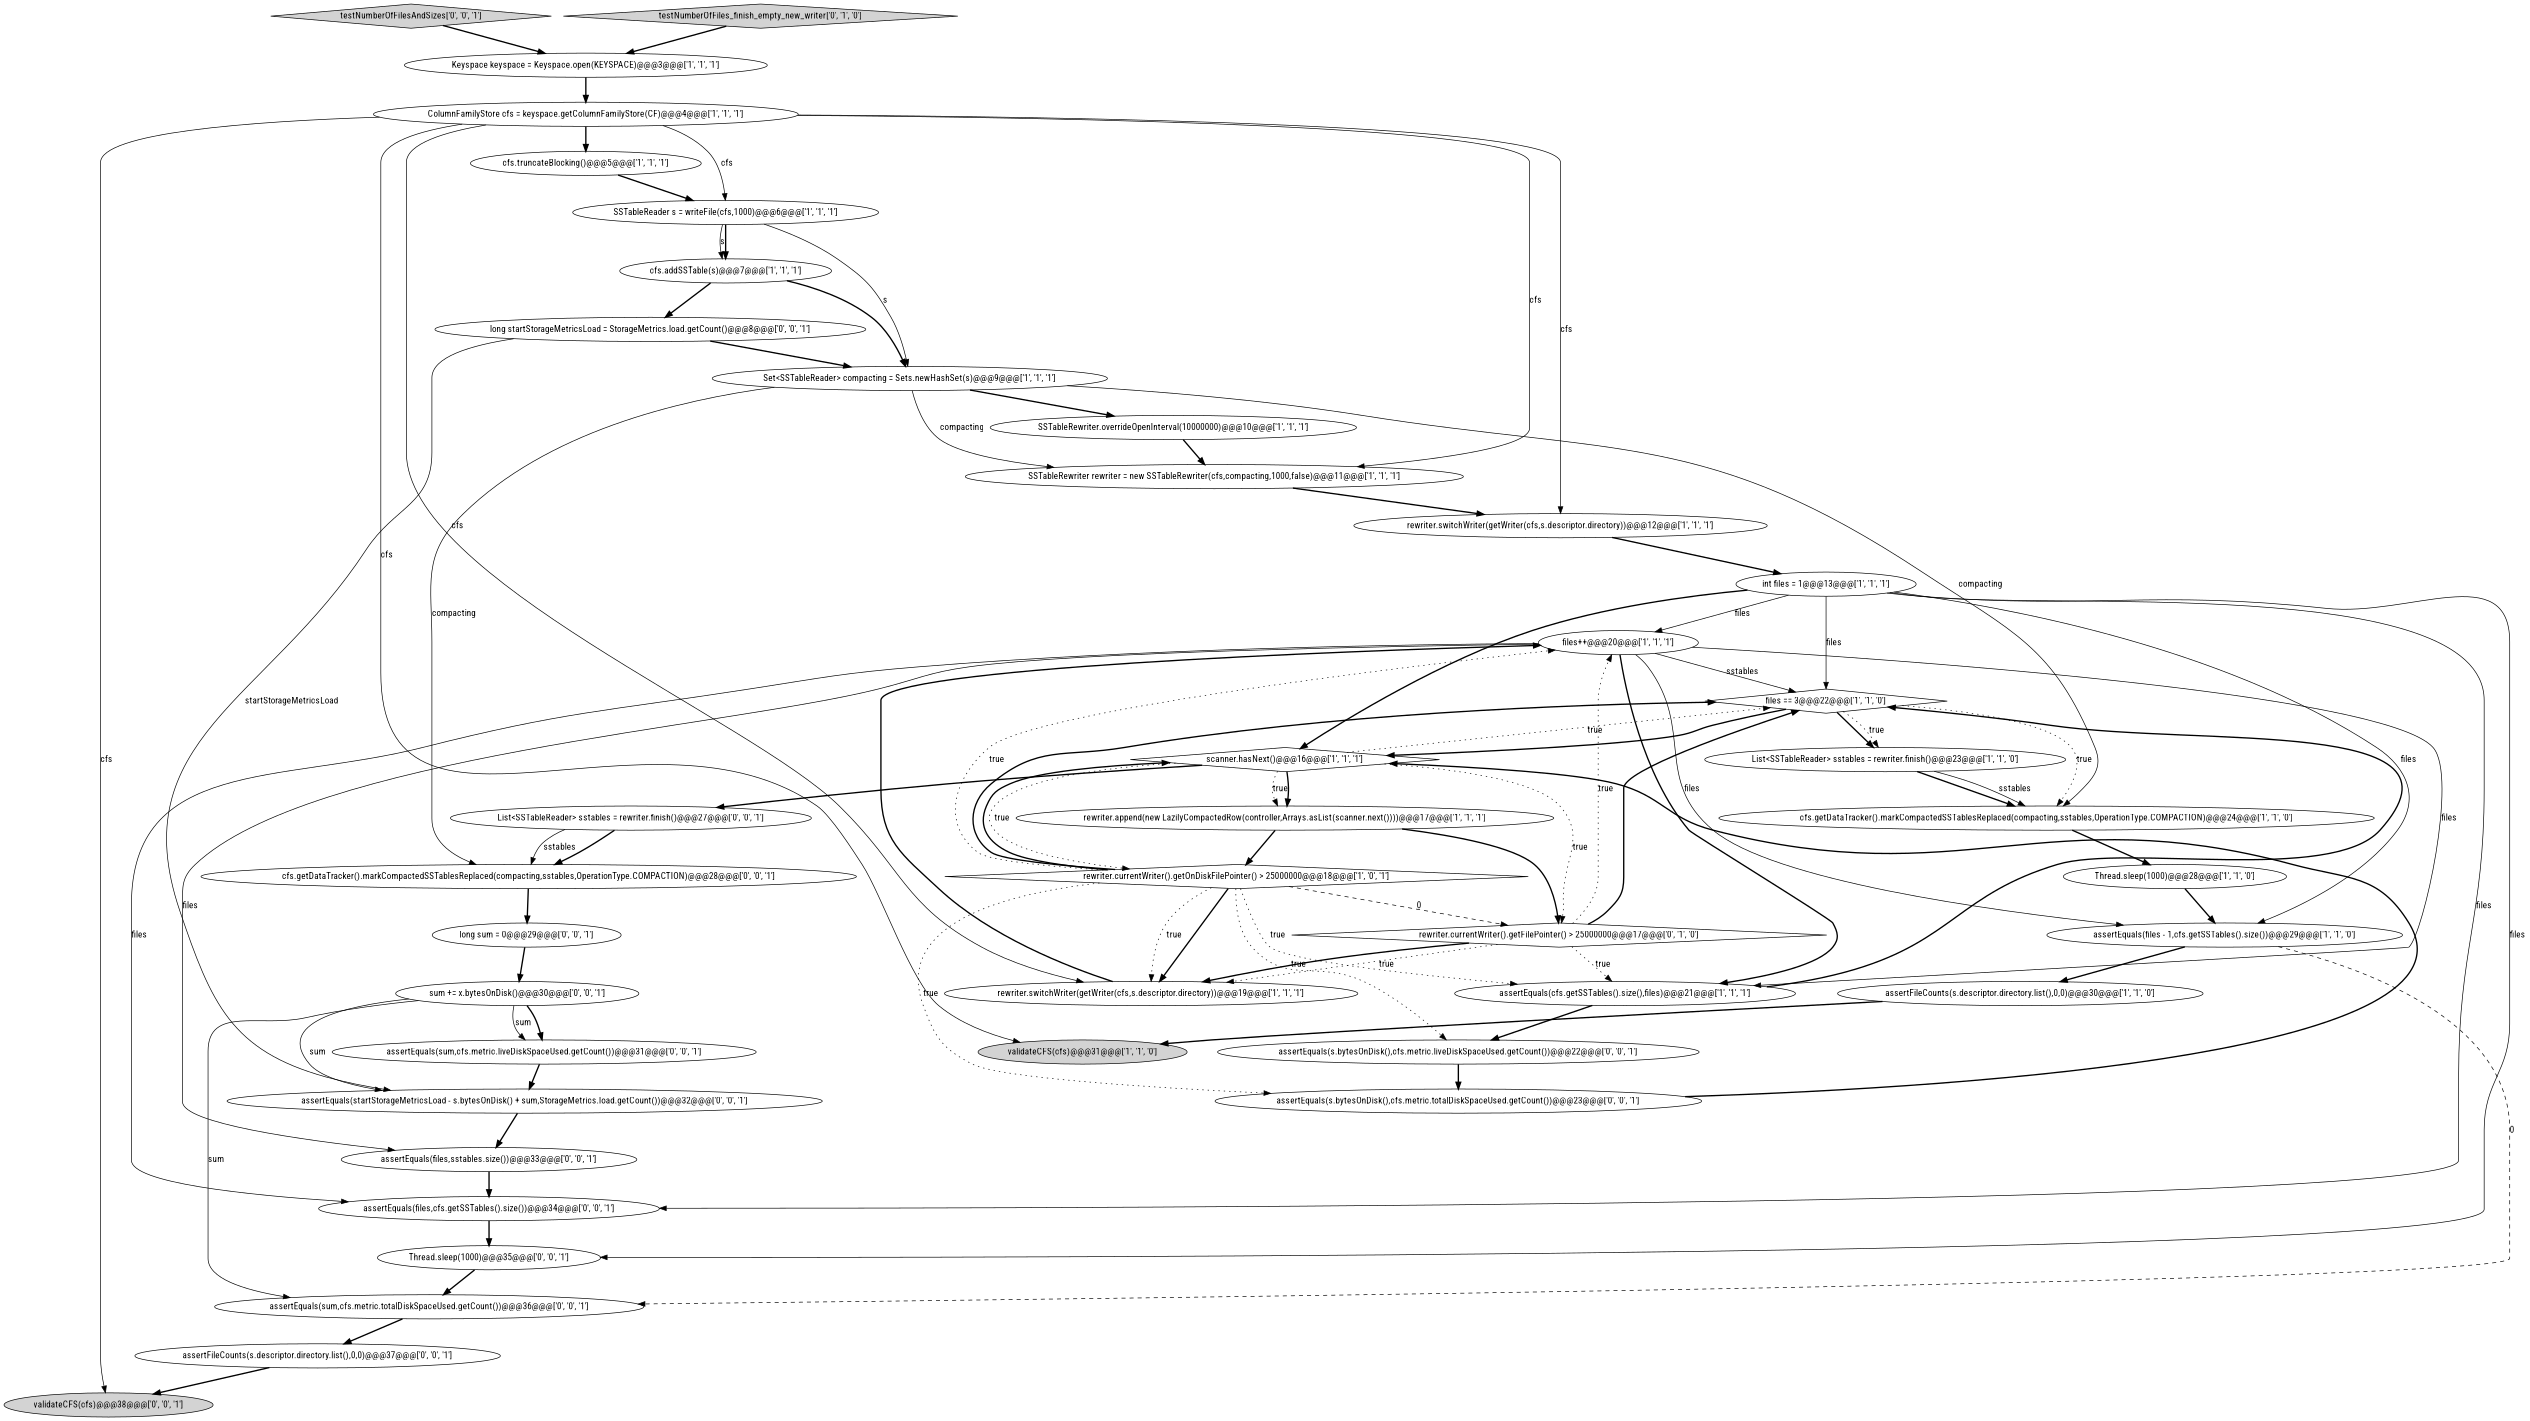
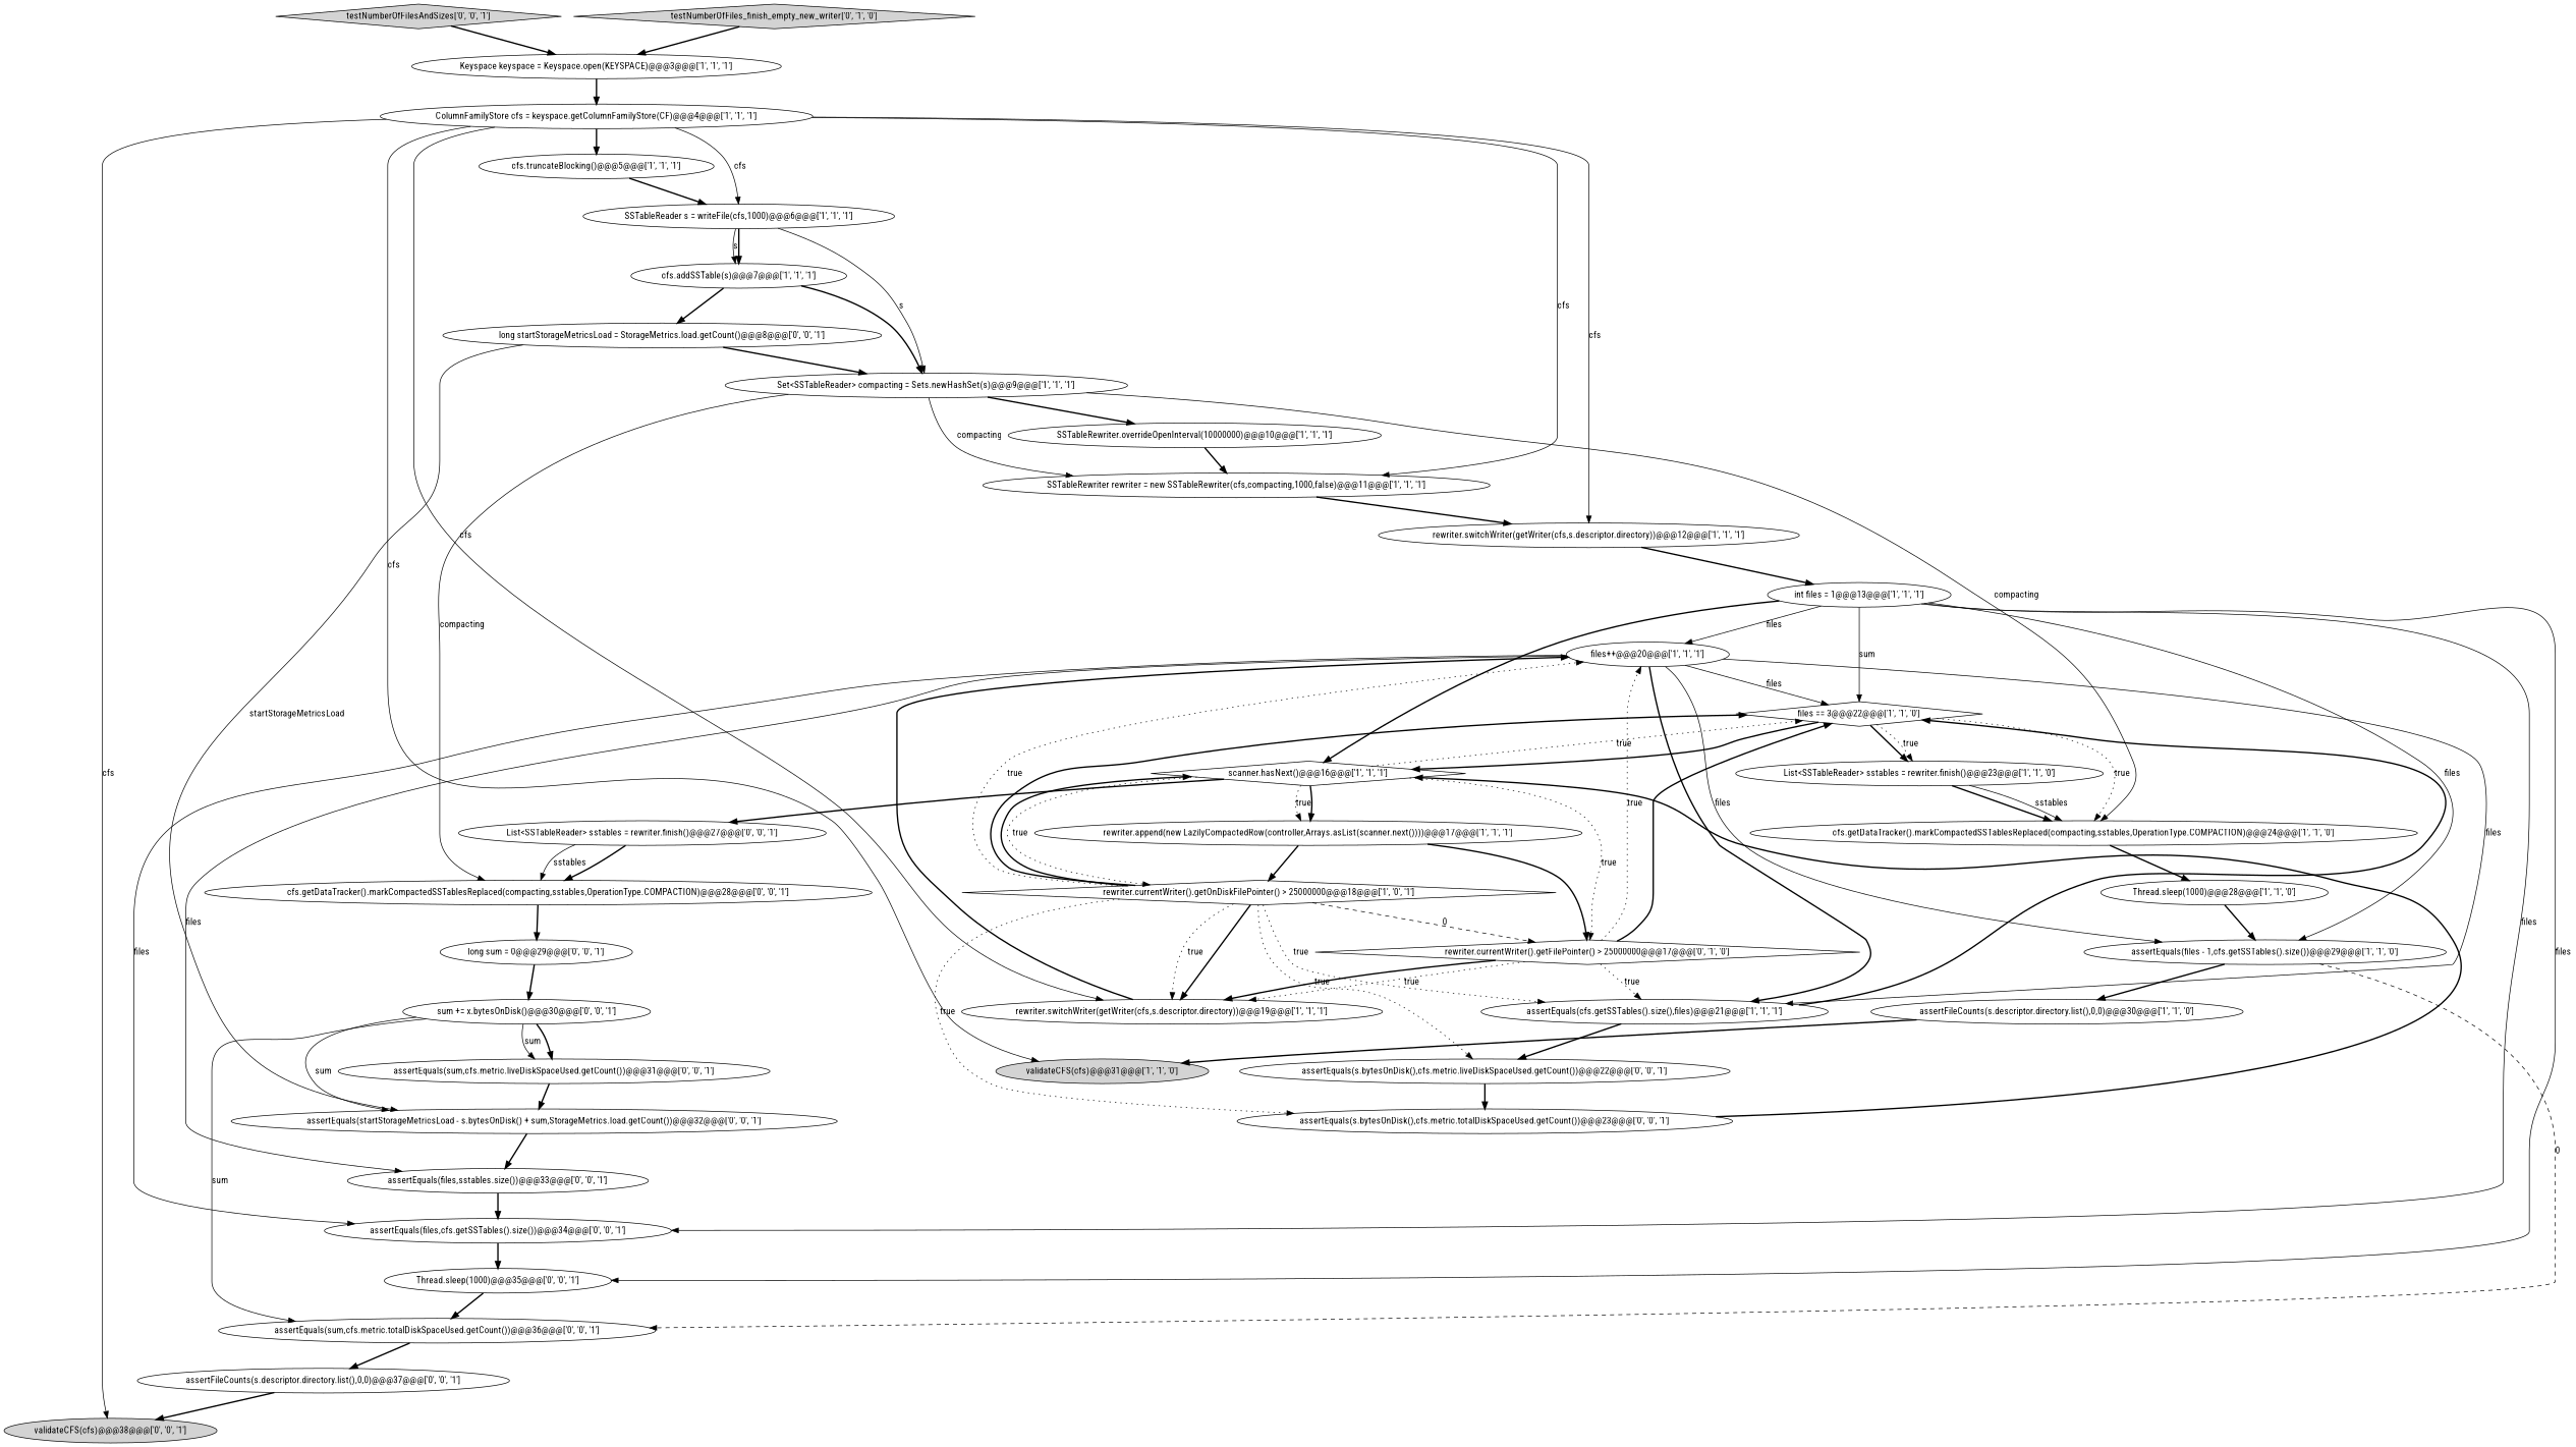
  digraph {
    fontname="Roboto Condensed"
    node [fillcolor=white fontname="Roboto Condensed" shape=ellipse style=filled]
    edge [fontname="Roboto Condensed" style=bold]
    n1 [label="Thread.sleep(1000)@@@28@@@['1', '1', '0']"]
    n2 [label="assertEquals(files - 1,cfs.getSSTables().size())@@@29@@@['1', '1', '0']"]
    n3 [label="assertEquals(sum,cfs.metric.totalDiskSpaceUsed.getCount())@@@36@@@['0', '0', '1']"]
    n4 [label="assertFileCounts(s.descriptor.directory.list(),0,0)@@@30@@@['1', '1', '0']"]
    n5 [label="Keyspace keyspace = Keyspace.open(KEYSPACE)@@@3@@@['1', '1', '1']"]
    n6 [label="ColumnFamilyStore cfs = keyspace.getColumnFamilyStore(CF)@@@4@@@['1', '1', '1']"]
    n7 [label="long sum = 0@@@29@@@['0', '0', '1']"]
    n8 [label="sum += x.bytesOnDisk()@@@30@@@['0', '0', '1']"]
    n9 [label="assertEquals(startStorageMetricsLoad - s.bytesOnDisk() + sum,StorageMetrics.load.getCount())@@@32@@@['0', '0', '1']"]
    n10 [label="assertEquals(sum,cfs.metric.liveDiskSpaceUsed.getCount())@@@31@@@['0', '0', '1']"]
    n11 [label="cfs.truncateBlocking()@@@5@@@['1', '1', '1']"]
    n12 [label="SSTableReader s = writeFile(cfs,1000)@@@6@@@['1', '1', '1']"]
    n13 [label="Set<SSTableReader> compacting = Sets.newHashSet(s)@@@9@@@['1', '1', '1']"]
    n14 [label="cfs.addSSTable(s)@@@7@@@['1', '1', '1']"]
    n15 [label="files++@@@20@@@['1', '1', '1']"]
    n16 [label="files == 3@@@22@@@['1', '1', '0']" shape=diamond]
    n17 [label="assertEquals(files,sstables.size())@@@33@@@['0', '0', '1']"]
    n18 [label="assertEquals(files,cfs.getSSTables().size())@@@34@@@['0', '0', '1']"]
    n19 [label="assertEquals(cfs.getSSTables().size(),files)@@@21@@@['1', '1', '1']"]
    n20 [label="scanner.hasNext()@@@16@@@['1', '1', '1']" shape=diamond]
    n21 [label="List<SSTableReader> sstables = rewriter.finish()@@@23@@@['1', '1', '0']"]
    n22 [label="cfs.getDataTracker().markCompactedSSTablesReplaced(compacting,sstables,OperationType.COMPACTION)@@@24@@@['1', '1', '0']"]
    n23 [label="Thread.sleep(1000)@@@35@@@['0', '0', '1']"]
    n24 [label="assertEquals(s.bytesOnDisk(),cfs.metric.liveDiskSpaceUsed.getCount())@@@22@@@['0', '0', '1']"]
    n25 [label="rewriter.append(new LazilyCompactedRow(controller,Arrays.asList(scanner.next())))@@@17@@@['1', '1', '1']"]
    n26 [label="rewriter.currentWriter().getFilePointer() > 25000000@@@17@@@['0', '1', '0']" shape=diamond]
    n27 [label="rewriter.currentWriter().getOnDiskFilePointer() > 25000000@@@18@@@['1', '0', '1']" shape=diamond]
    n28 [label="List<SSTableReader> sstables = rewriter.finish()@@@27@@@['0', '0', '1']"]
    n29 [label="cfs.getDataTracker().markCompactedSSTablesReplaced(compacting,sstables,OperationType.COMPACTION)@@@28@@@['0', '0', '1']"]
    n30 [label="SSTableRewriter.overrideOpenInterval(10000000)@@@10@@@['1', '1', '1']"]
    n31 [label="SSTableRewriter rewriter = new SSTableRewriter(cfs,compacting,1000,false)@@@11@@@['1', '1', '1']"]
    n32 [label="rewriter.switchWriter(getWriter(cfs,s.descriptor.directory))@@@12@@@['1', '1', '1']"]
    n33 [fillcolor=lightgray label="validateCFS(cfs)@@@31@@@['1', '1', '0']"]
    n34 [label="rewriter.switchWriter(getWriter(cfs,s.descriptor.directory))@@@19@@@['1', '1', '1']"]
    n35 [fillcolor=lightgray label="validateCFS(cfs)@@@38@@@['0', '0', '1']"]
    n36 [label="int files = 1@@@13@@@['1', '1', '1']"]
    n37 [label="assertEquals(s.bytesOnDisk(),cfs.metric.totalDiskSpaceUsed.getCount())@@@23@@@['0', '0', '1']"]
    n38 [label="assertFileCounts(s.descriptor.directory.list(),0,0)@@@37@@@['0', '0', '1']"]
    n39 [label="long startStorageMetricsLoad = StorageMetrics.load.getCount()@@@8@@@['0', '0', '1']"]
    n40 [fillcolor=lightgray label="testNumberOfFilesAndSizes['0', '0', '1']" shape=diamond]
    n41 [fillcolor=lightgray label="testNumberOfFiles_finish_empty_new_writer['0', '1', '0']" shape=diamond]
    n1 -> n2
    n2 -> n3 [label=0 style=dashed]
    n2 -> n4
    n3 -> n38
    n4 -> n33
    n5 -> n6
    n6 -> n11
    n6 -> n12 [label=cfs style=solid]
    n6 -> n31 [label=cfs style=solid]
    n6 -> n32 [label=cfs style=solid]
    n6 -> n33 [label=cfs style=solid]
    n6 -> n34 [label=cfs style=solid]
    n6 -> n35 [label=cfs style=solid]
    n7 -> n8
    n8 -> n3 [label=sum style=solid]
    n8 -> n9 [label=sum style=solid]
    n8 -> n10
    n8 -> n10 [label=sum style=solid]
    n9 -> n17
    n10 -> n9
    n11 -> n12
    n12 -> n13 [label=s style=solid]
    n12 -> n14
    n12 -> n14 [label=s style=solid]
    n13 -> n22 [label=compacting style=solid]
    n13 -> n29 [label=compacting style=solid]
    n13 -> n30
    n13 -> n31 [label=compacting style=solid]
    n14 -> n13
    n14 -> n39
    n15 -> n2 [label=files style=solid]
-   n15 -> n16 [label=sstables style=solid]
+   n15 -> n16 [label=files style=solid]
    n15 -> n17 [label=files style=solid]
    n15 -> n18 [label=files style=solid]
    n15 -> n19
    n15 -> n19 [label=files style=solid]
    n16 -> n20
    n16 -> n21
    n16 -> n21 [label=true style=dotted]
    n16 -> n22 [label=true style=dotted]
    n17 -> n18
    n18 -> n23
    n19 -> n16
    n19 -> n24
    n20 -> n16 [label=true style=dotted]
    n20 -> n25 [label=true style=dotted]
    n20 -> n25
    n20 -> n26 [label=true style=dotted]
    n20 -> n27 [label=true style=dotted]
    n20 -> n28
    n21 -> n22
    n21 -> n22 [label=sstables style=solid]
    n22 -> n1
    n23 -> n3
    n24 -> n37
    n25 -> n26
    n25 -> n27
    n26 -> n15 [label=true style=dotted]
    n26 -> n16
    n26 -> n19 [label=true style=dotted]
    n26 -> n34 [label=true style=dotted]
    n26 -> n34
    n27 -> n15 [label=true style=dotted]
    n27 -> n16
    n27 -> n19 [label=true style=dotted]
    n27 -> n20
    n27 -> n24 [label=true style=dotted]
    n27 -> n26 [label=0 style=dashed]
    n27 -> n34
    n27 -> n34 [label=true style=dotted]
    n27 -> n37 [label=true style=dotted]
    n28 -> n29
    n28 -> n29 [label=sstables style=solid]
    n29 -> n7
    n30 -> n31
    n31 -> n32
    n32 -> n36
    n34 -> n15
    n36 -> n2 [label=files style=solid]
    n36 -> n15 [label=files style=solid]
-   n36 -> n16 [label=files style=solid]
+   n36 -> n16 [label=sum style=solid]
    n36 -> n18 [label=files style=solid]
    n36 -> n20
    n36 -> n23 [label=files style=solid]
    n37 -> n20
    n38 -> n35
    n39 -> n9 [label=startStorageMetricsLoad style=solid]
    n39 -> n13
    n40 -> n5
    n41 -> n5
  }
